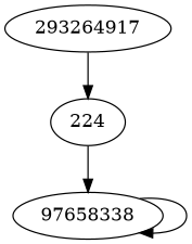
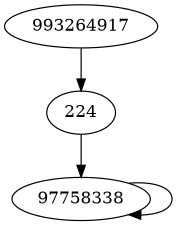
  digraph {
    224
-   97758338 [label=97658338]
-   293264917
+   97758338
+   293264917 [label=993264917]
    224 -> 97758338
    97758338 -> 97758338
    293264917 -> 224
  }
